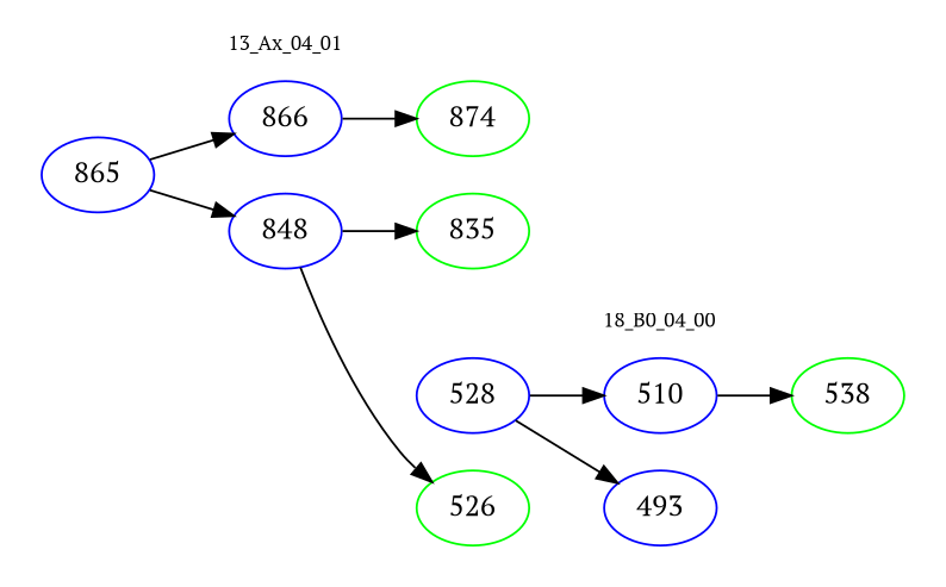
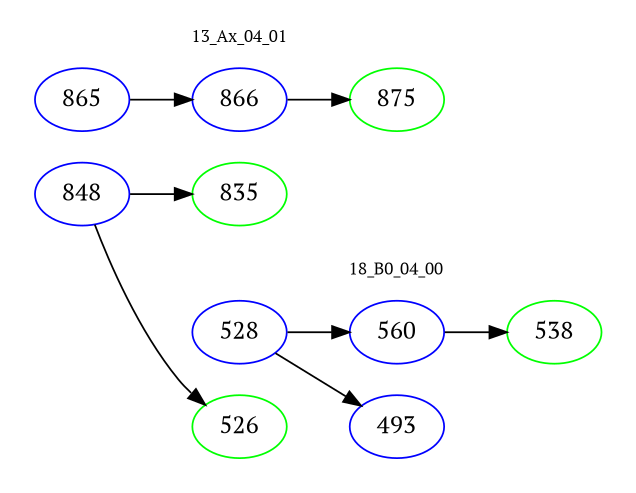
  digraph {
    fontname="PT Serif"
    rankdir=LR
    node [color=blue fontname="PT Serif"]
    edge [color=black fontname="PT Serif"]
    n1 [label=865]
    n2 [label=866]
    n3 [label=848]
-   n4 [color=green label=874]
+   n4 [color=green label=875]
    n5 [color=green label=835]
    n6 [label=528]
    n7 [label=493]
-   n8 [label=510]
+   n8 [label=560]
    n9 [color=green label=526]
    n10 [color=green label=538]
    subgraph cluster_1 {
      color=white
      fontsize=10
      label="13_Ax_04_01"
      n1
      n2
      n3
      n4
      n5
    }
    subgraph cluster_2 {
      color=white
      fontsize=10
      label="18_B0_04_00"
      n6
      n7
      n8
      n9
      n10
    }
    n1 -> n2
-   n1 -> n3
    n2 -> n4
    n3 -> n5
    n3 -> n9
    n6 -> n7
    n6 -> n8
    n8 -> n10
  }
